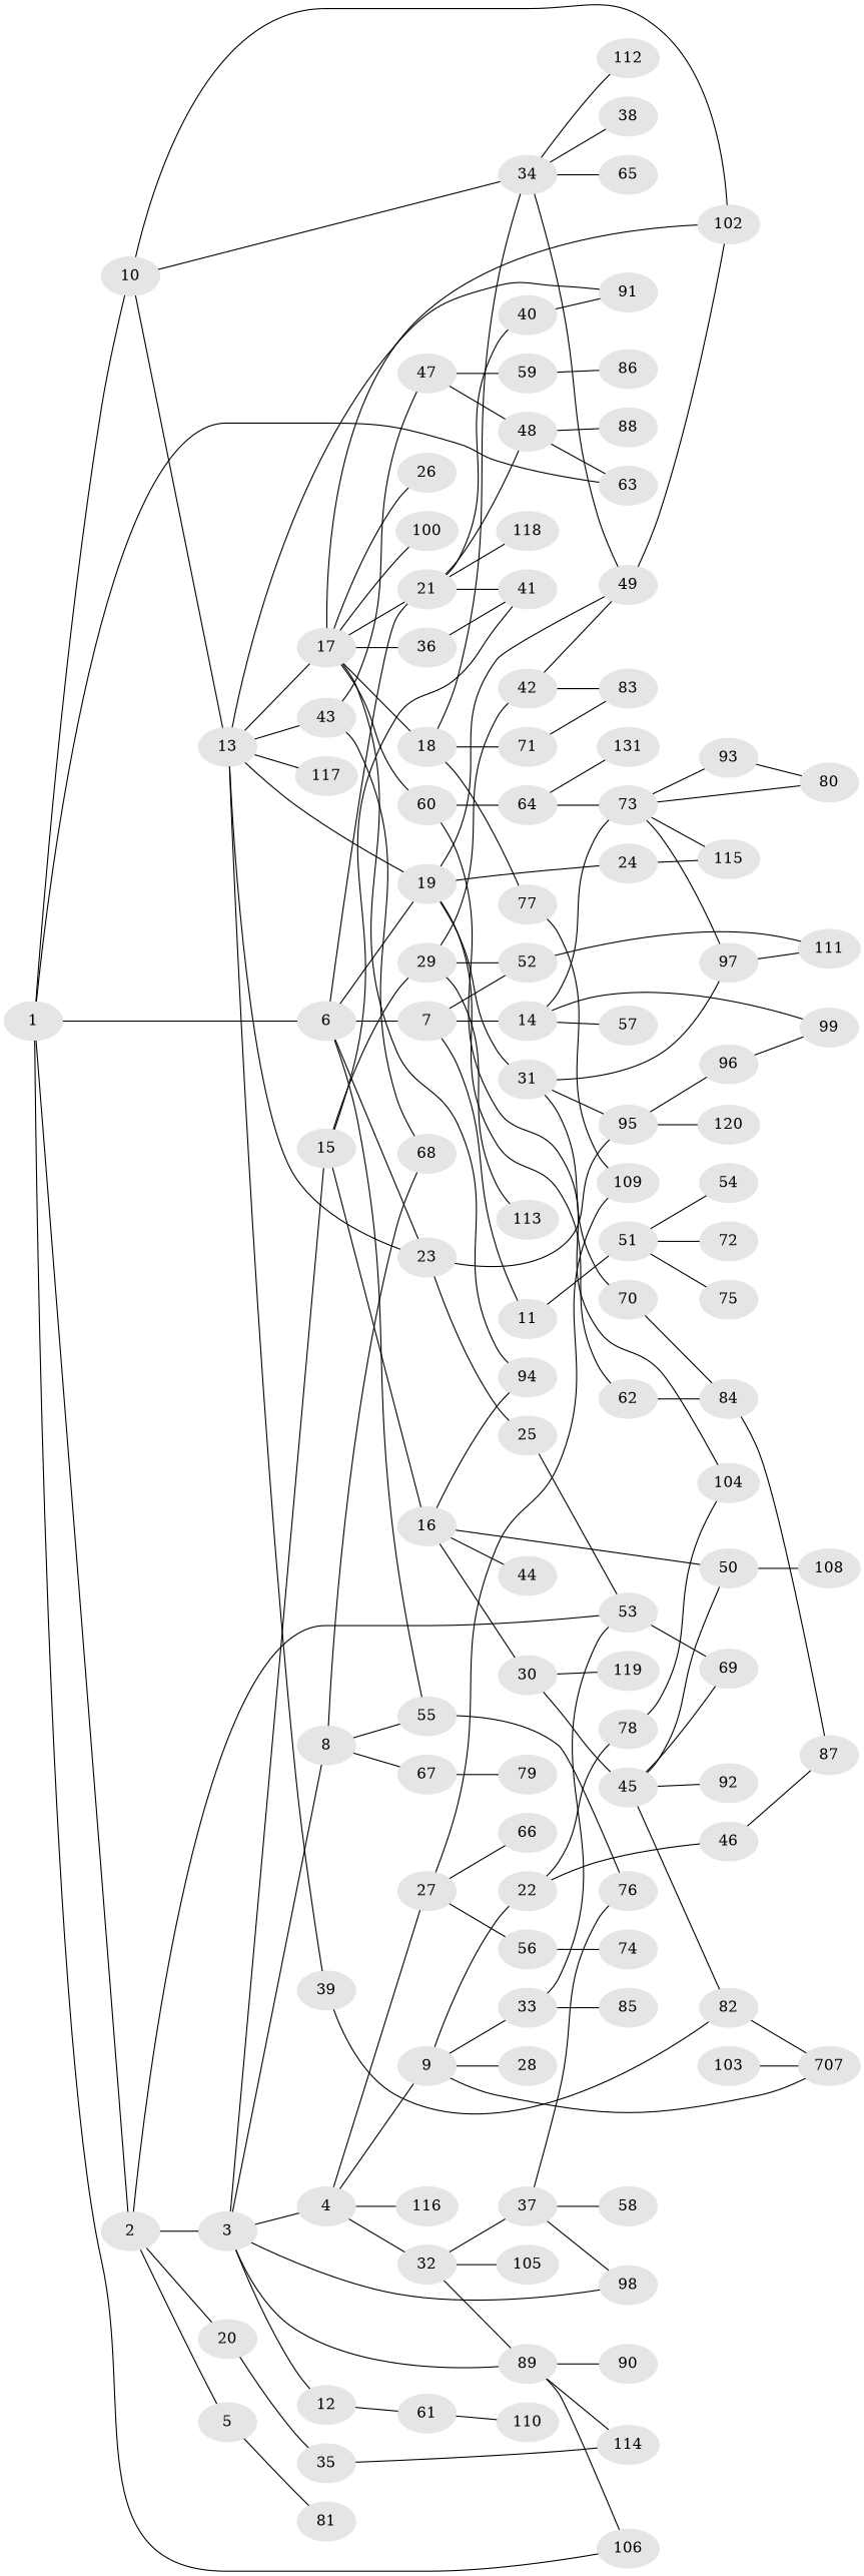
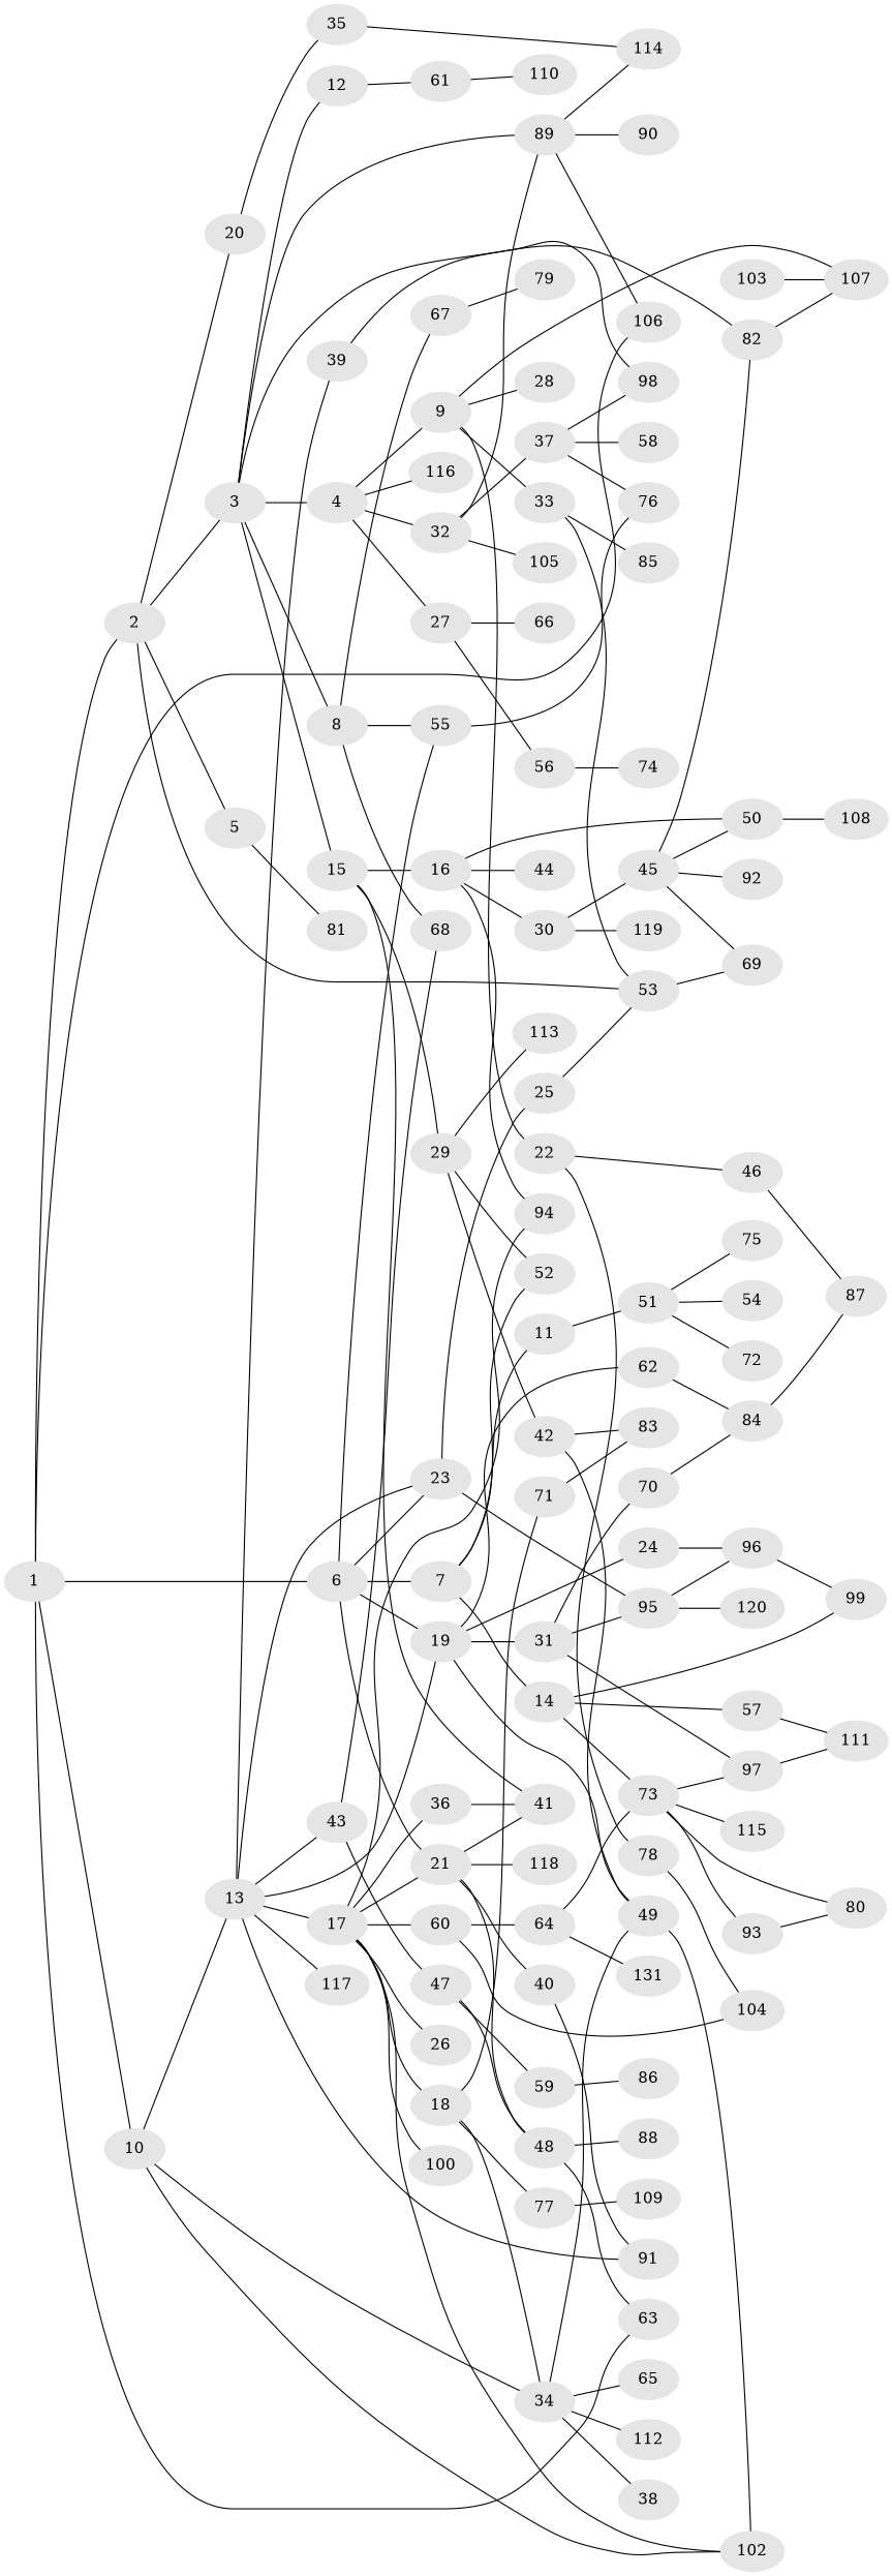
  graph {
    rankdir=LR
    node [color=gray90 style=filled]
    1
    2
    6
    10
    63
    106
    3
    5
    20
    53
    7
    19
    21
    23
    55
    13
    34
    102
    4
    8
    12
    15
    89
    98
    81
    35
    69
    9
    27
    32
    116
    67
    68
    61
    16
    29
    41
    114
    90
    22
    28
    33
-   107 [label=707]
+   107
    56
    66
    109
    37
    105
    11
    14
    52
    24
    31
    49
    62
    40
    48
    118
    25
    95
    76
    51
    57
    73
    99
    111
    79
    46
    78
    85
    17
    39
    43
    91
    117
    38
    65
    112
    54
    72
    75
    110
    94
    18
    26
    36
    60
    100
    82
    47
    97
    80
    93
    115
    30
    44
    50
    42
    113
    45
    119
    108
    71
    77
    64
    104
    83
    96
    70
    84
    88
    87
    120
    74
    92
    58
    59
    86
    n119 [label=131]
    103
    1 -- 2
    1 -- 6
    1 -- 10
    1 -- 63
    1 -- 106
    2 -- 3
    2 -- 5
    2 -- 20
    2 -- 53
    6 -- 7
    6 -- 19
    6 -- 21
    6 -- 23
    6 -- 55
    10 -- 13
    10 -- 34
    10 -- 102
    3 -- 4
    3 -- 8
    3 -- 12
    3 -- 15
    3 -- 89
    3 -- 98
    5 -- 81
    20 -- 35
    53 -- 69
    7 -- 11
    7 -- 14
    7 -- 52
    19 -- 24
    19 -- 31
    19 -- 49
    19 -- 62
    21 -- 41
    21 -- 40
    21 -- 48
    21 -- 118
    23 -- 25
    23 -- 95
    55 -- 76
    13 -- 19
    13 -- 23
    13 -- 17
    13 -- 39
    13 -- 43
    13 -- 91
    13 -- 117
    34 -- 49
    34 -- 38
    34 -- 65
    34 -- 112
    4 -- 9
    4 -- 27
    4 -- 32
    4 -- 116
    8 -- 55
    8 -- 67
    8 -- 68
    12 -- 61
    15 -- 16
    15 -- 29
    15 -- 41
    89 -- 106
    89 -- 114
    89 -- 90
    35 -- 114
    9 -- 22
    9 -- 28
    9 -- 33
    9 -- 107
    27 -- 56
    27 -- 66
-   27 -- 109
    32 -- 89
    32 -- 37
    32 -- 105
    67 -- 79
    61 -- 110
    16 -- 94
    16 -- 30
    16 -- 44
    16 -- 50
    29 -- 52
    29 -- 42
    29 -- 113
    22 -- 46
    22 -- 78
    33 -- 53
    33 -- 85
    56 -- 74
    37 -- 98
    37 -- 76
    37 -- 58
    11 -- 51
    14 -- 57
    14 -- 73
    14 -- 99
-   52 -- 111
-   24 -- 115
+   57 -- 111
+   24 -- 96
    31 -- 95
    31 -- 97
    31 -- 70
    49 -- 102
    62 -- 84
    40 -- 91
    48 -- 63
    48 -- 88
    25 -- 53
    95 -- 96
    95 -- 120
    51 -- 54
    51 -- 72
    51 -- 75
    73 -- 97
    73 -- 80
    73 -- 93
    73 -- 115
    46 -- 87
    78 -- 104
    17 -- 21
    17 -- 102
    17 -- 94
    17 -- 18
    17 -- 26
    17 -- 36
    17 -- 60
    17 -- 100
    39 -- 82
    43 -- 68
    43 -- 47
    18 -- 34
    18 -- 71
    18 -- 77
    36 -- 41
    60 -- 64
    60 -- 104
    82 -- 107
    47 -- 48
    47 -- 59
    97 -- 111
    93 -- 80
    30 -- 45
    30 -- 119
    50 -- 108
    42 -- 49
    42 -- 83
    45 -- 69
    45 -- 82
    45 -- 50
    45 -- 92
    71 -- 83
    77 -- 109
    64 -- 73
    64 -- n119
    96 -- 99
    70 -- 84
    84 -- 87
    59 -- 86
    103 -- 107
  }
